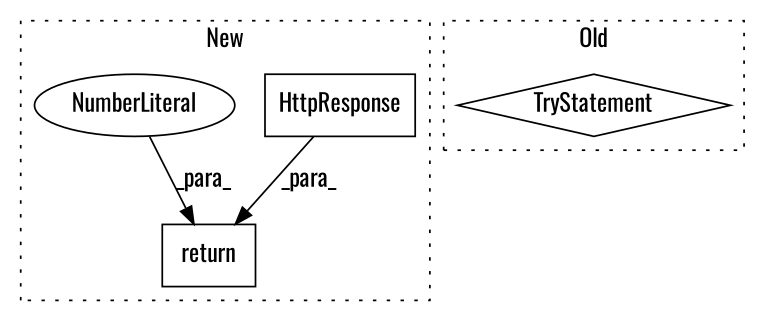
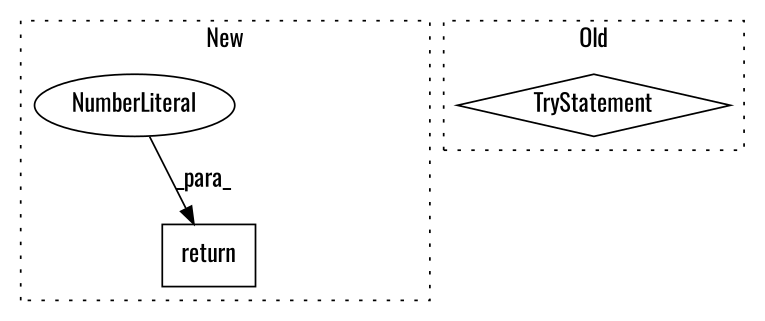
  digraph {
    fontname=Oswald
    node [fontname=Oswald shape=box]
    edge [fontname=Oswald]
-   n1 [a=32 l="13,1" label=HttpResponse s="12687,12703"]
    n2 [a=34 l=3 label=NumberLiteral s=12700 shape=ellipse]
    n3 [a=41 l=7 label=return s=12680]
    n4 [a=54 l=4 label=TryStatement s=11827 shape=diamond]
    subgraph cluster_1 {
      label=New
      style=dotted
-     n1
      n2
      n3
    }
    subgraph cluster_2 {
      label=Old
      style=dotted
      n4
    }
-   n1 -> n3 [label=_para_]
    n2 -> n3 [label=_para_]
  }
